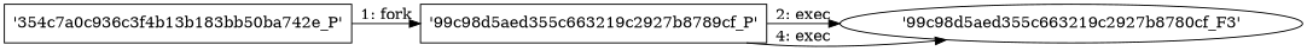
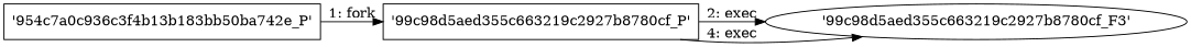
  digraph {
    engine=neato
    fixedsize=false
    fontsize=10
    nodesep=0.3
    rankdir=LR
    ranksep=0
    splines=true
    node [node_type=Process shape=box]
-   "'354c7a0c936c3f4b13b183bb50ba742e_P'"
-   "'99c98d5aed355c663219c2927b8780cf_P'" [label="'99c98d5aed355c663219c2927b8789cf_P'"]
+   "'354c7a0c936c3f4b13b183bb50ba742e_P'" [label="'954c7a0c936c3f4b13b183bb50ba742e_P'"]
+   "'99c98d5aed355c663219c2927b8780cf_P'"
    "'99c98d5aed355c663219c2927b8780cf_F3'" [node_type=File shape=ellipse]
    "'354c7a0c936c3f4b13b183bb50ba742e_P'" -> "'99c98d5aed355c663219c2927b8780cf_P'" [label="1: fork"]
    "'99c98d5aed355c663219c2927b8780cf_P'" -> "'99c98d5aed355c663219c2927b8780cf_F3'" [label="2: exec"]
    "'99c98d5aed355c663219c2927b8780cf_P'" -> "'99c98d5aed355c663219c2927b8780cf_F3'" [label="4: exec"]
  }
